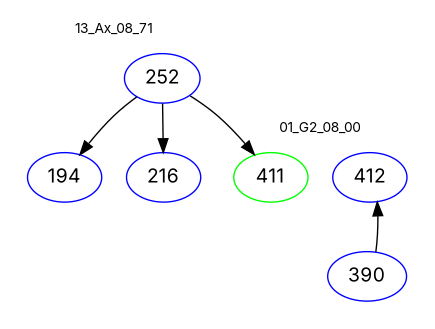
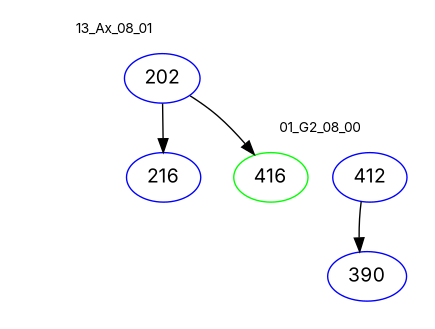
  digraph {
    fontname=Inter
    node [color=blue fontname=Inter]
    edge [color=black fontname=Inter]
-   n1 [label=252]
-   n2 [label=194]
+   n1 [label=202]
    n3 [label=216]
    n4 [label=412]
    n5 [label=390]
-   n6 [color=green label=411]
+   n6 [color=green label=416]
    subgraph cluster_1 {
      color=white
      fontsize=10
-     label="13_Ax_08_71"
+     label="13_Ax_08_01"
      n1
-     n2
      n3
    }
    subgraph cluster_2 {
      color=white
      fontsize=10
      label="01_G2_08_00"
      n4
      n5
      n6
    }
-   n1 -> n2
    n1 -> n3
    n1 -> n6
-   n5 -> n4
+   n4 -> n5
  }
